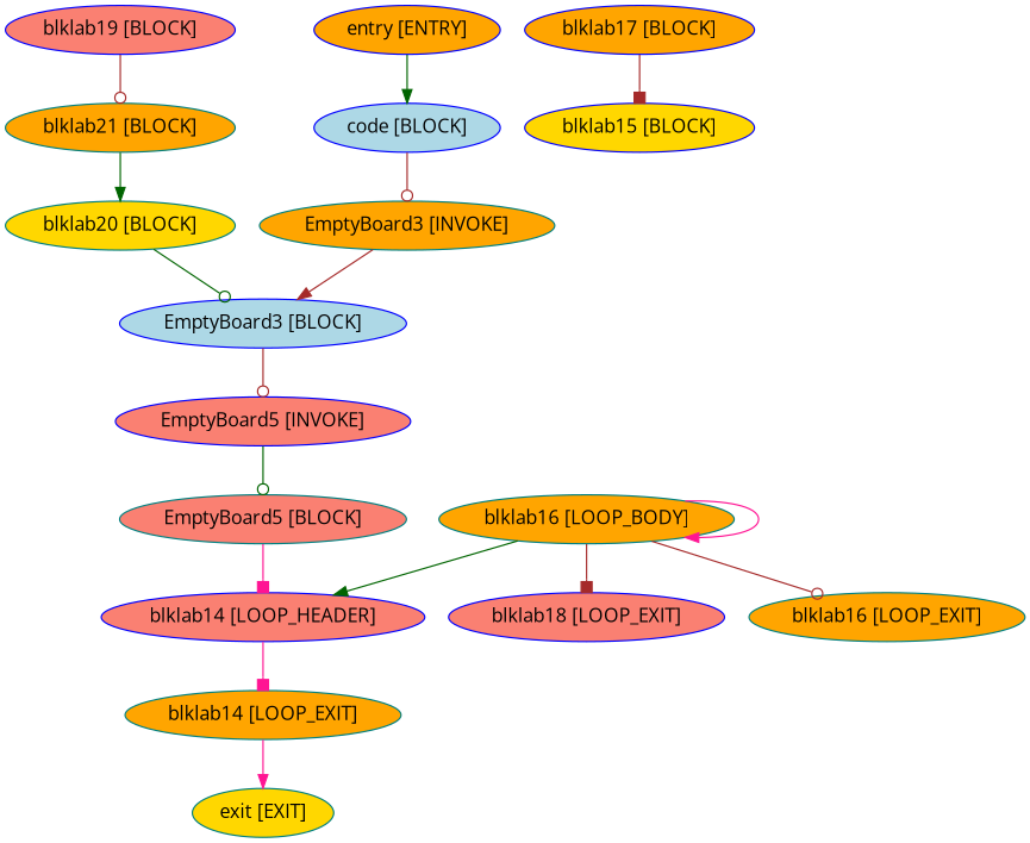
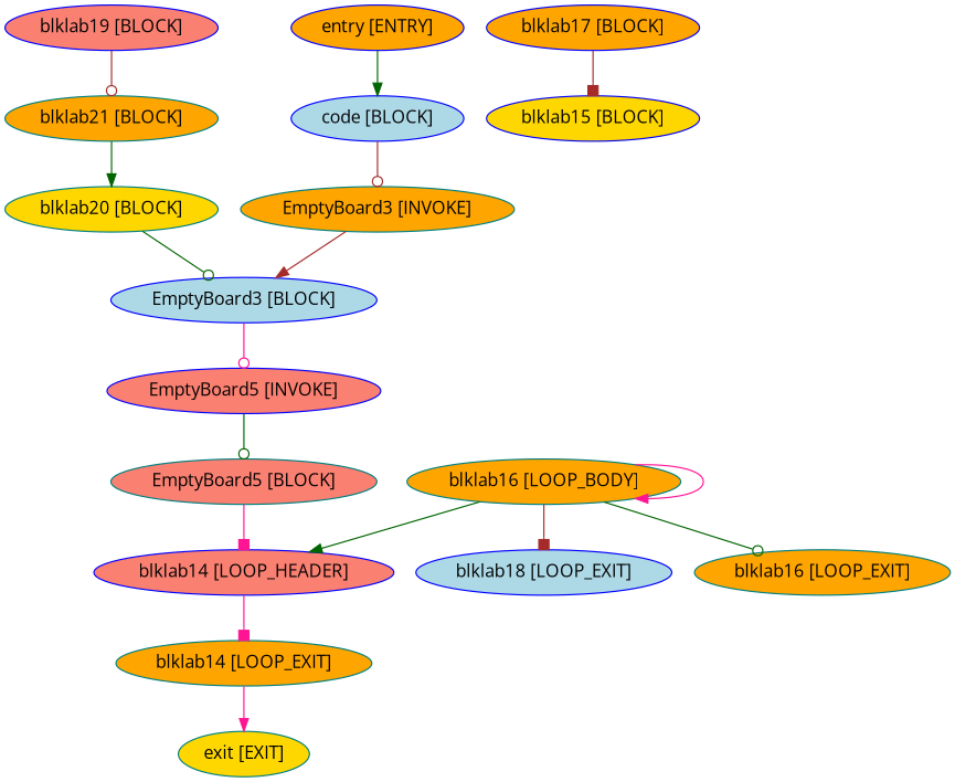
  digraph {
    fontname="Open Sans"
    node [color=blue fillcolor=orange fontname="Open Sans" style=filled]
    edge [arrowhead=odot color=brown fontname="Open Sans"]
    "code [BLOCK]" [fillcolor=lightblue]
    "entry [ENTRY]"
    "EmptyBoard3 [INVOKE]" [color=teal]
    "EmptyBoard3 [BLOCK]" [fillcolor=lightblue]
    "EmptyBoard5 [INVOKE]" [fillcolor=salmon]
    "EmptyBoard5 [BLOCK]" [color=teal fillcolor=salmon]
    "blklab14 [LOOP_HEADER]" [fillcolor=salmon]
    "blklab14 [LOOP_EXIT]" [color=teal]
    "blklab16 [LOOP_BODY]" [color=teal]
-   "blklab18 [LOOP_EXIT]" [fillcolor=salmon]
+   "blklab18 [LOOP_EXIT]" [fillcolor=lightblue]
    "blklab16 [LOOP_EXIT]" [color=teal]
    "exit [EXIT]" [color=teal fillcolor=gold]
    "blklab15 [BLOCK]" [fillcolor=gold]
    "blklab17 [BLOCK]"
    "blklab20 [BLOCK]" [color=teal fillcolor=gold]
    "blklab19 [BLOCK]" [fillcolor=salmon]
    "blklab21 [BLOCK]" [color=teal]
    "code [BLOCK]" -> "EmptyBoard3 [INVOKE]"
    "entry [ENTRY]" -> "code [BLOCK]" [arrowhead=normal color=darkgreen]
    "EmptyBoard3 [INVOKE]" -> "EmptyBoard3 [BLOCK]" [arrowhead=normal]
-   "EmptyBoard3 [BLOCK]" -> "EmptyBoard5 [INVOKE]"
+   "EmptyBoard3 [BLOCK]" -> "EmptyBoard5 [INVOKE]" [color=deeppink]
    "EmptyBoard5 [INVOKE]" -> "EmptyBoard5 [BLOCK]" [color=darkgreen]
    "EmptyBoard5 [BLOCK]" -> "blklab14 [LOOP_HEADER]" [arrowhead=box color=deeppink]
    "blklab14 [LOOP_HEADER]" -> "blklab14 [LOOP_EXIT]" [arrowhead=box color=deeppink]
    "blklab14 [LOOP_EXIT]" -> "exit [EXIT]" [arrowhead=normal color=deeppink]
    "blklab16 [LOOP_BODY]" -> "blklab14 [LOOP_HEADER]" [arrowhead=normal color=darkgreen]
    "blklab16 [LOOP_BODY]" -> "blklab16 [LOOP_BODY]" [arrowhead=normal color=deeppink]
    "blklab16 [LOOP_BODY]" -> "blklab18 [LOOP_EXIT]" [arrowhead=box]
-   "blklab16 [LOOP_BODY]" -> "blklab16 [LOOP_EXIT]"
+   "blklab16 [LOOP_BODY]" -> "blklab16 [LOOP_EXIT]" [color=darkgreen]
    "blklab17 [BLOCK]" -> "blklab15 [BLOCK]" [arrowhead=box]
    "blklab20 [BLOCK]" -> "EmptyBoard3 [BLOCK]" [color=darkgreen]
    "blklab19 [BLOCK]" -> "blklab21 [BLOCK]"
    "blklab21 [BLOCK]" -> "blklab20 [BLOCK]" [arrowhead=normal color=darkgreen]
  }
